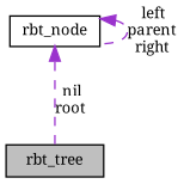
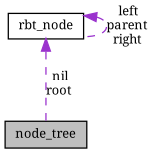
  digraph {
    fontname="Noto Serif"
    node [color=black fontname="Noto Serif" fontsize=10 shape=record style=filled]
    edge [color=darkorchid3 dir=back fontname="Noto Serif" fontsize=10 labelfontname=Helvetica labelfontsize=10 style=dashed]
-   n1 [fillcolor=grey75 fontcolor=black height=0.2 label=rbt_tree width=0.4]
+   n1 [fillcolor=grey75 fontcolor=black height=0.2 label=node_tree width=0.4]
    n2 [fillcolor=white height=0.2 label=rbt_node width=0.4]
    n2 -> n1 [label=" nil\nroot"]
    n2 -> n2 [label=" left\nparent\nright"]
  }
